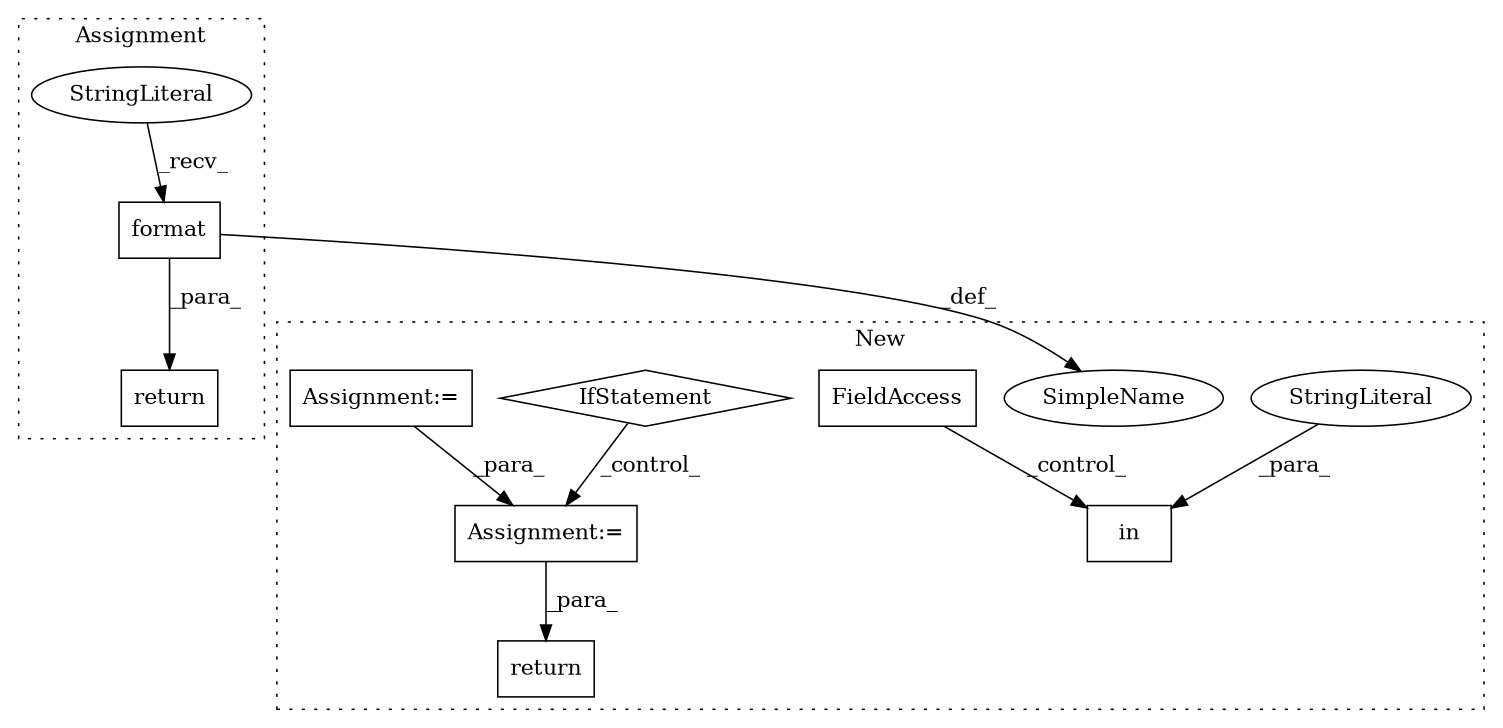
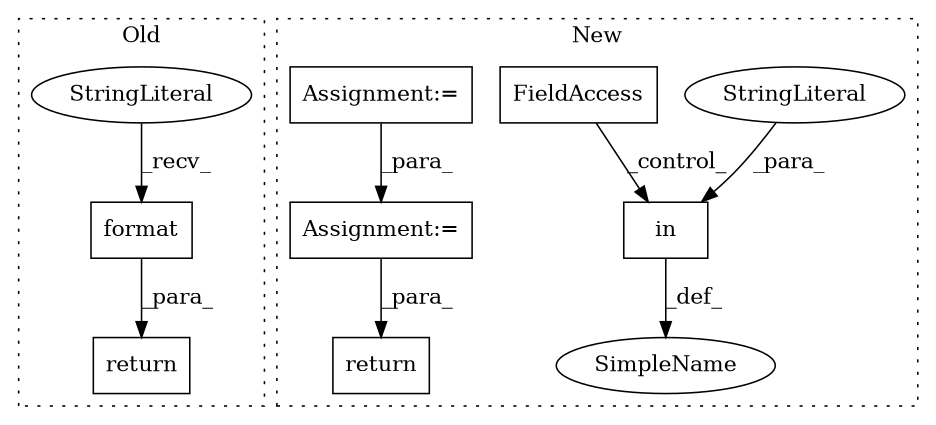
  digraph {
    node [a=45 l=7 s=4419 shape=box]
    n1 [a=32 l="7,1" label=format s="3534,3584"]
    n2 [l=44 label=StringLiteral s=3489 shape=ellipse]
    n3 [a=41 label=return s=3482]
    n4 [a=105 l=23 label=in]
-   n5 [a=25 l="8,2" label=IfStatement s="4411,4442" shape=diamond]
    n6 [a=7 l=2 label="Assignment:=" s=4458]
    n7 [a=42 label=SimpleName shape=ellipse l="" s=""]
    n8 [l=8 label=StringLiteral shape=ellipse]
    n9 [a=22 l=11 label=FieldAccess s=4431]
    n10 [a=7 l=1 label="Assignment:=" s=4372]
    n11 [a=41 label=return s=4513]
    subgraph cluster_1 {
-     label=Assignment
+     label=Old
      style=dotted
      n1
      n2
      n3
    }
    subgraph cluster_2 {
      label=New
      style=dotted
      n4
-     n5
      n6
      n7
      n8
      n9
      n10
      n11
    }
    n1 -> n3 [label=_para_]
    n2 -> n1 [label=_recv_]
-   n1 -> n7 [label=_def_]
-   n5 -> n6 [label=_control_]
+   n4 -> n7 [label=_def_]
    n6 -> n11 [label=_para_]
    n8 -> n4 [label=_para_]
    n9 -> n4 [label=_control_]
    n10 -> n6 [label=_para_]
  }
